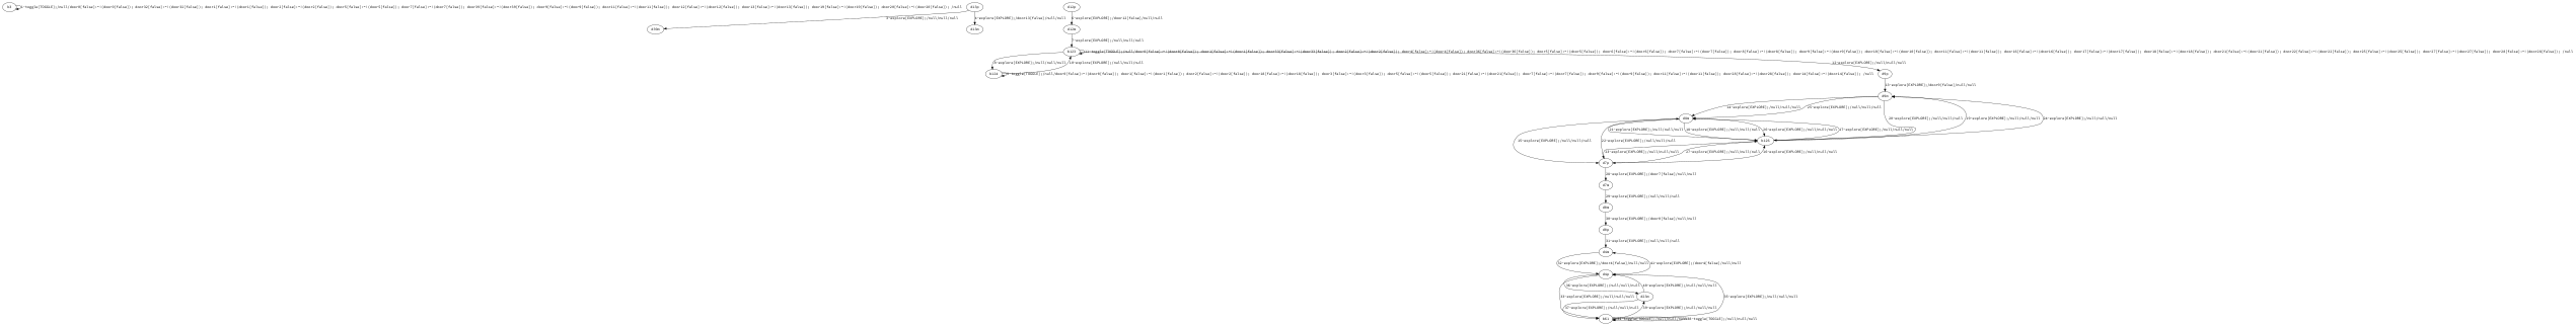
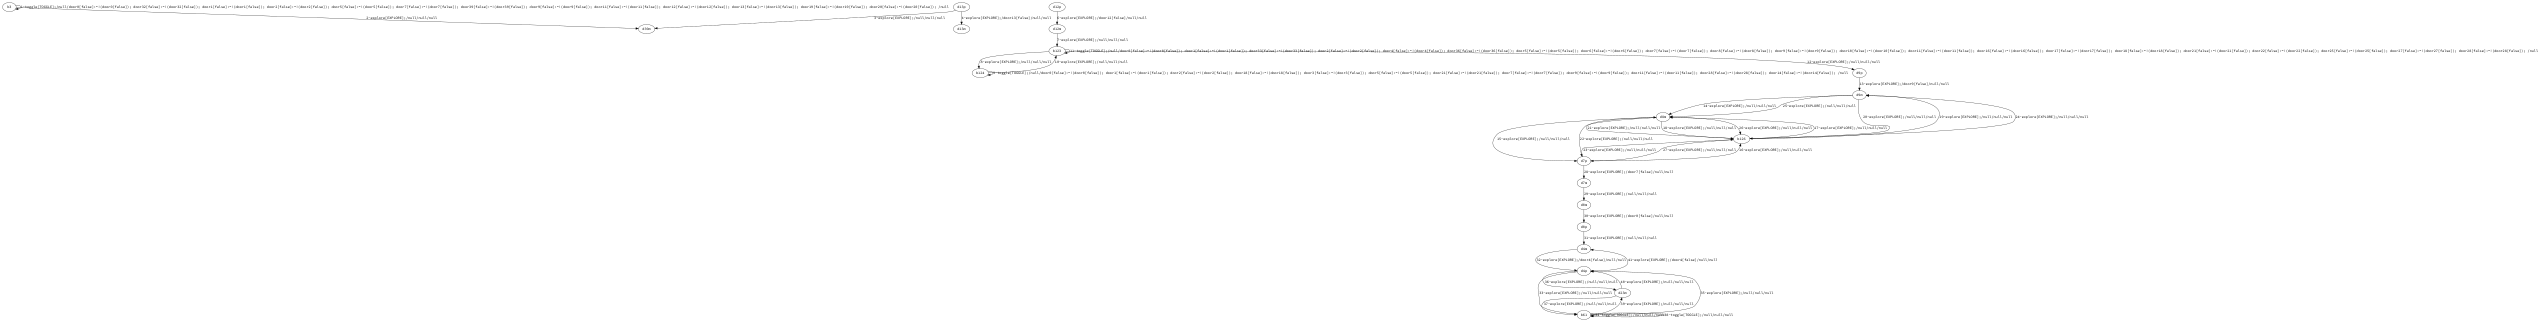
  digraph {
    fontname="Source Code Pro"
    node [fontname="Source Code Pro"]
    edge [fontname="Source Code Pro"]
    b3
    d39m
    d13p
    d13m
    d12p
    d12m
    b123
    b124
    d9p
    d9m
    d8m
    b126
    d7p
    d7m
    d0m
    d0p
    d4m
    d4p
    b61
    d23m
    b3 -> b3 [label="1-toggle[TOGGLE];/null/door0[false]:=!(door0[false]); door32[false]:=!(door32[false]); door1[false]:=!(door1[false]); door2[false]:=!(door2[false]); door5[false]:=!(door5[false]); door7[false]:=!(door7[false]); door39[false]:=!(door39[false]); door9[false]:=!(door9[false]); door11[false]:=!(door11[false]); door12[false]:=!(door12[false]); door13[false]:=!(door13[false]); door19[false]:=!(door19[false]); door20[false]:=!(door20[false]); /null"]
+   b3 -> d39m [label="2-explore[EXPLORE];/null/null/null"]
    d13p -> d39m [label="3-explore[EXPLORE];/null/null/null"]
    d13p -> d13m [label="4-explore[EXPLORE];/door13[false]/null/null"]
    d12p -> d12m [label="6-explore[EXPLORE];/door12[false]/null/null"]
    d12m -> b123 [label="7-explore[EXPLORE];/null/null/null"]
    b123 -> b123 [label="11-toggle[TOGGLE];/null/door0[false]:=!(door0[false]); door1[false]:=!(door1[false]); door33[false]:=!(door33[false]); door2[false]:=!(door2[false]); door4[false]:=!(door4[false]); door36[false]:=!(door36[false]); door5[false]:=!(door5[false]); door6[false]:=!(door6[false]); door7[false]:=!(door7[false]); door8[false]:=!(door8[false]); door9[false]:=!(door9[false]); door10[false]:=!(door10[false]); door11[false]:=!(door11[false]); door16[false]:=!(door16[false]); door17[false]:=!(door17[false]); door18[false]:=!(door18[false]); door21[false]:=!(door21[false]); door22[false]:=!(door22[false]); door25[false]:=!(door25[false]); door27[false]:=!(door27[false]); door28[false]:=!(door28[false]); /null"]
    b123 -> b124 [label="8-explore[EXPLORE];/null/null/null"]
    b123 -> d9p [label="12-explore[EXPLORE];/null/null/null"]
    b124 -> b123 [label="10-explore[EXPLORE];/null/null/null"]
    b124 -> b124 [label="9-toggle[TOGGLE];/null/door0[false]:=!(door0[false]); door1[false]:=!(door1[false]); door2[false]:=!(door2[false]); door18[false]:=!(door18[false]); door3[false]:=!(door3[false]); door5[false]:=!(door5[false]); door21[false]:=!(door21[false]); door7[false]:=!(door7[false]); door9[false]:=!(door9[false]); door11[false]:=!(door11[false]); door28[false]:=!(door28[false]); door14[false]:=!(door14[false]); /null"]
    d9p -> d9m [label="13-explore[EXPLORE];/door9[false]/null/null"]
    d9m -> d8m [label="14-explore[EXPLORE];/null/null/null"]
    d9m -> d8m [label="25-explore[EXPLORE];/null/null/null"]
    d9m -> b126 [label="20-explore[EXPLORE];/null/null/null"]
    d8m -> b126 [label="18-explore[EXPLORE];/null/null/null"]
    d8m -> b126 [label="26-explore[EXPLORE];/null/null/null"]
    d8m -> d7p [label="15-explore[EXPLORE];/null/null/null"]
    d8m -> d7p [label="22-explore[EXPLORE];/null/null/null"]
    b126 -> d9m [label="19-explore[EXPLORE];/null/null/null"]
    b126 -> d9m [label="24-explore[EXPLORE];/null/null/null"]
    b126 -> d8m [label="17-explore[EXPLORE];/null/null/null"]
    b126 -> d8m [label="21-explore[EXPLORE];/null/null/null"]
    b126 -> d7p [label="27-explore[EXPLORE];/null/null/null"]
    d7p -> b126 [label="16-explore[EXPLORE];/null/null/null"]
    d7p -> b126 [label="23-explore[EXPLORE];/null/null/null"]
    d7p -> d7m [label="28-explore[EXPLORE];/door7[false]/null/null"]
    d7m -> d0m [label="29-explore[EXPLORE];/null/null/null"]
    d0m -> d0p [label="30-explore[EXPLORE];/door0[false]/null/null"]
    d0p -> d4m [label="31-explore[EXPLORE];/null/null/null"]
    d4m -> d4p [label="32-explore[EXPLORE];/door4[false]/null/null"]
    d4p -> d4m [label="41-explore[EXPLORE];/door4[false]/null/null"]
    d4p -> b61 [label="33-explore[EXPLORE];/null/null/null"]
    d4p -> d23m [label="36-explore[EXPLORE];/null/null/null"]
    b61 -> d4p [label="35-explore[EXPLORE];/null/null/null"]
    b61 -> b61 [label="34-toggle[TOGGLE];/null/null/null"]
    b61 -> b61 [label="38-toggle[TOGGLE];/null/null/null"]
    b61 -> d23m [label="39-explore[EXPLORE];/null/null/null"]
    d23m -> d4p [label="40-explore[EXPLORE];/null/null/null"]
    d23m -> b61 [label="37-explore[EXPLORE];/null/null/null"]
  }
